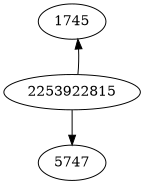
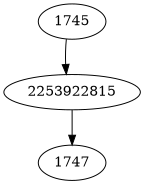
  strict digraph {
    1745
    2253922815
-   1747 [label=5747]
-   2253922815 -> 1745
+   1747
+   1745 -> 2253922815
    2253922815 -> 1747
  }
